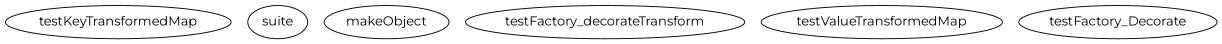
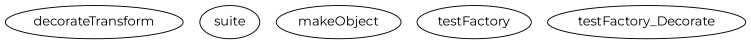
  digraph {
    fontname=Montserrat
    node [fontname=Montserrat]
-   testKeyTransformedMap
+   testKeyTransformedMap [label=decorateTransform]
    suite
    makeObject
-   testFactory_decorateTransform
-   testValueTransformedMap
+   testValueTransformedMap [label=testFactory]
    testFactory_Decorate
  }
